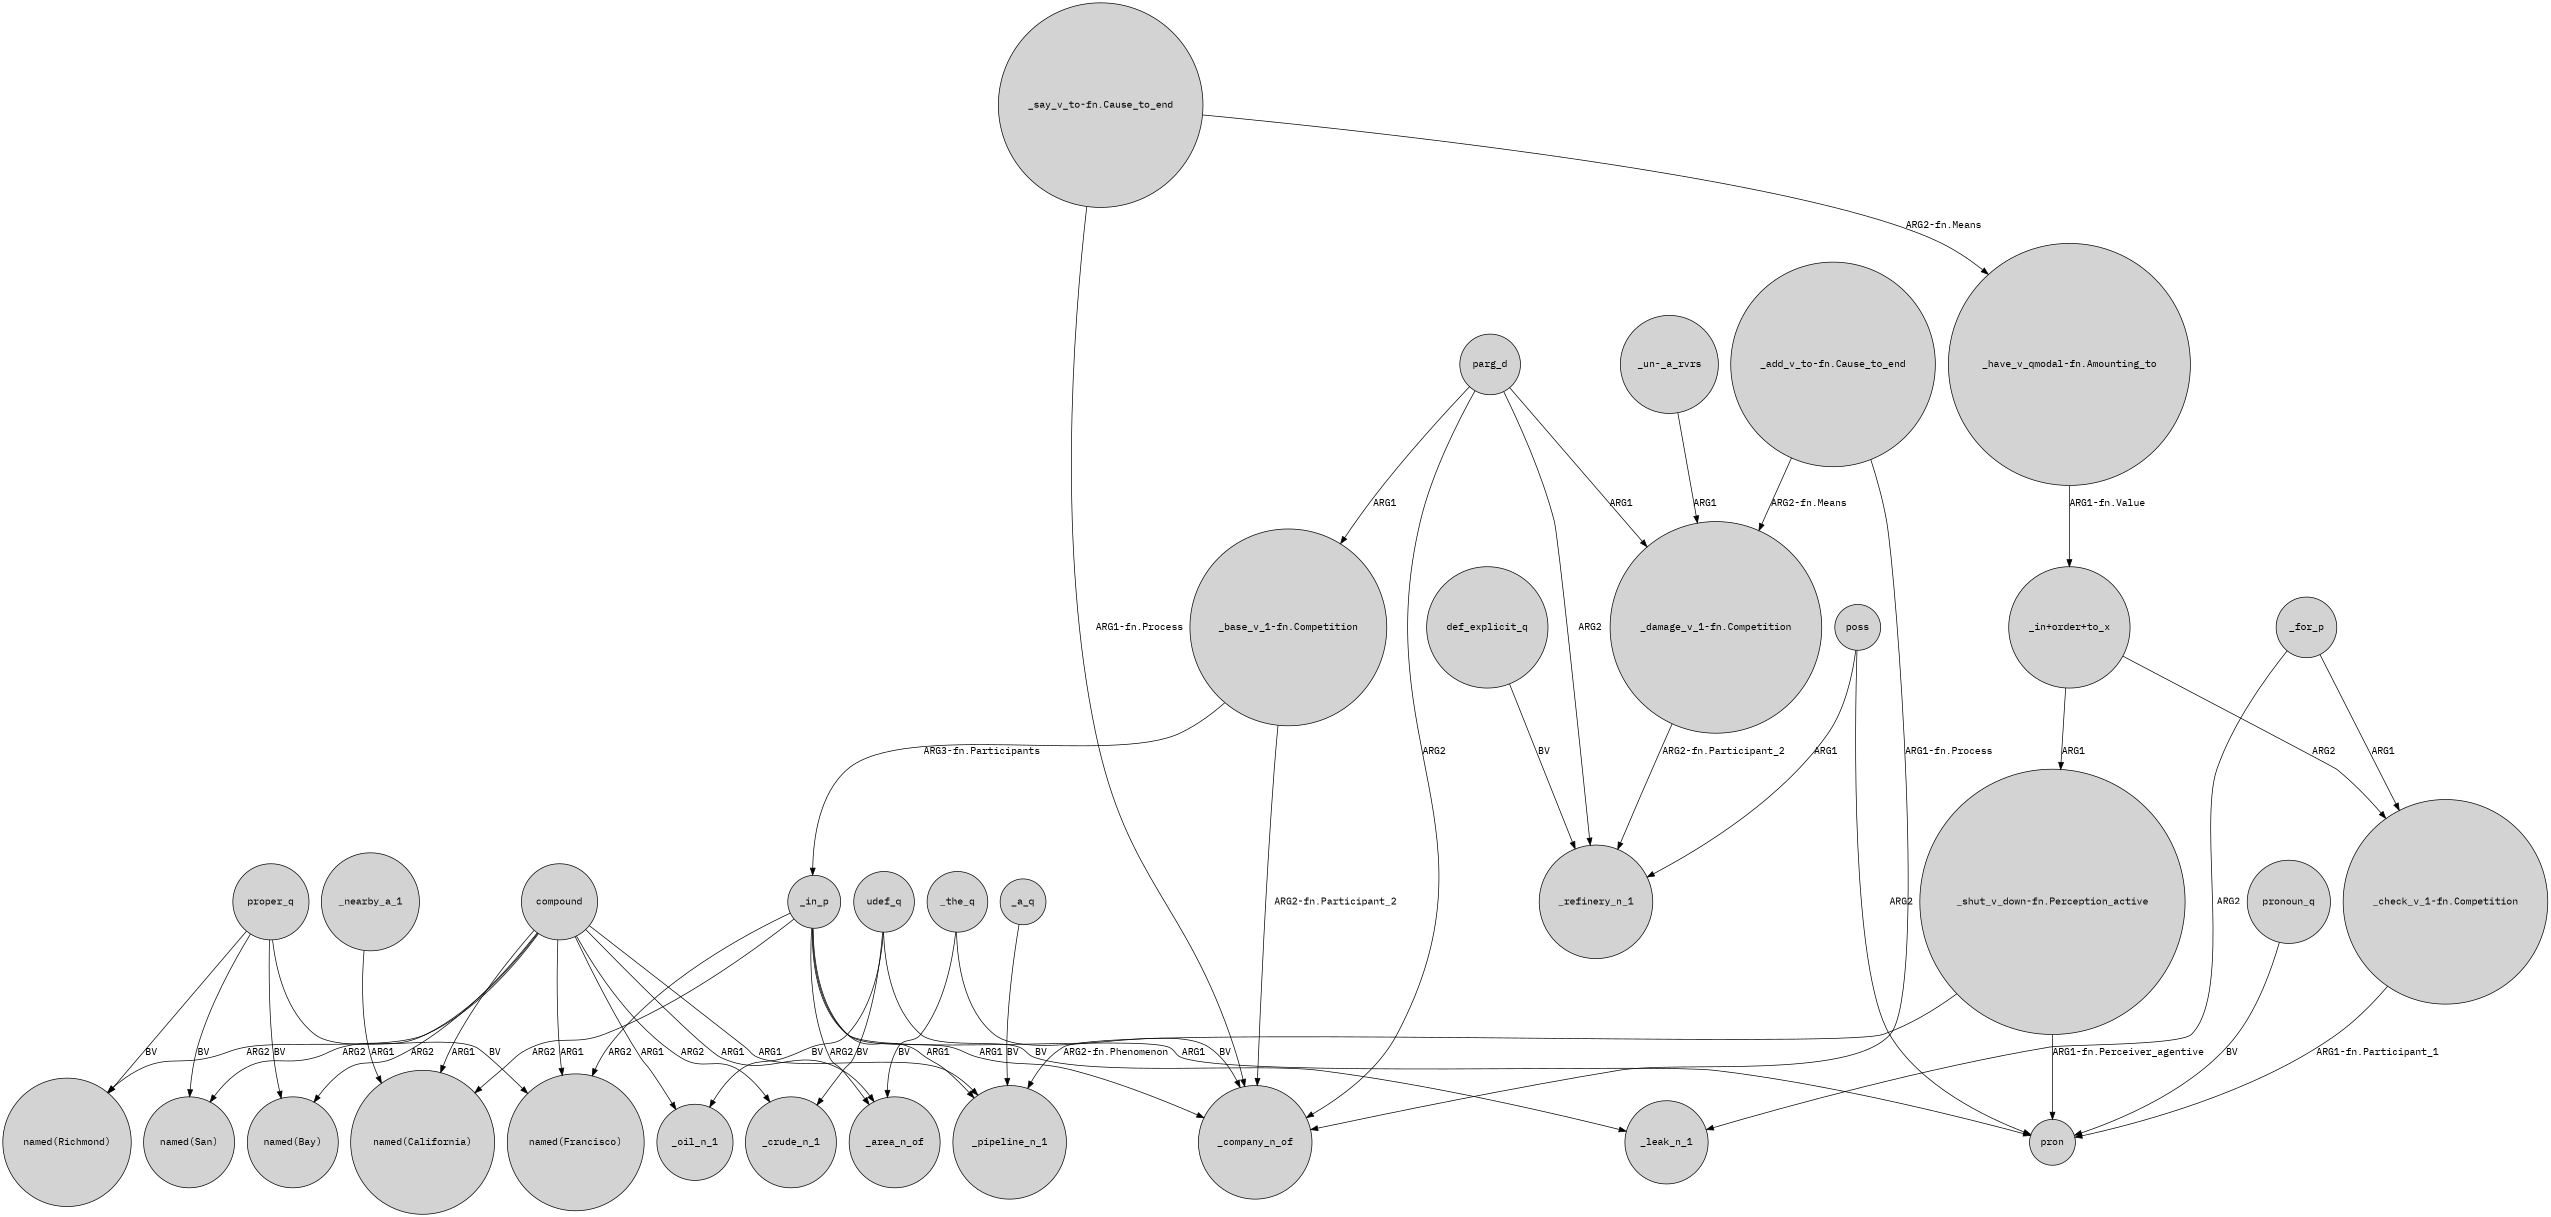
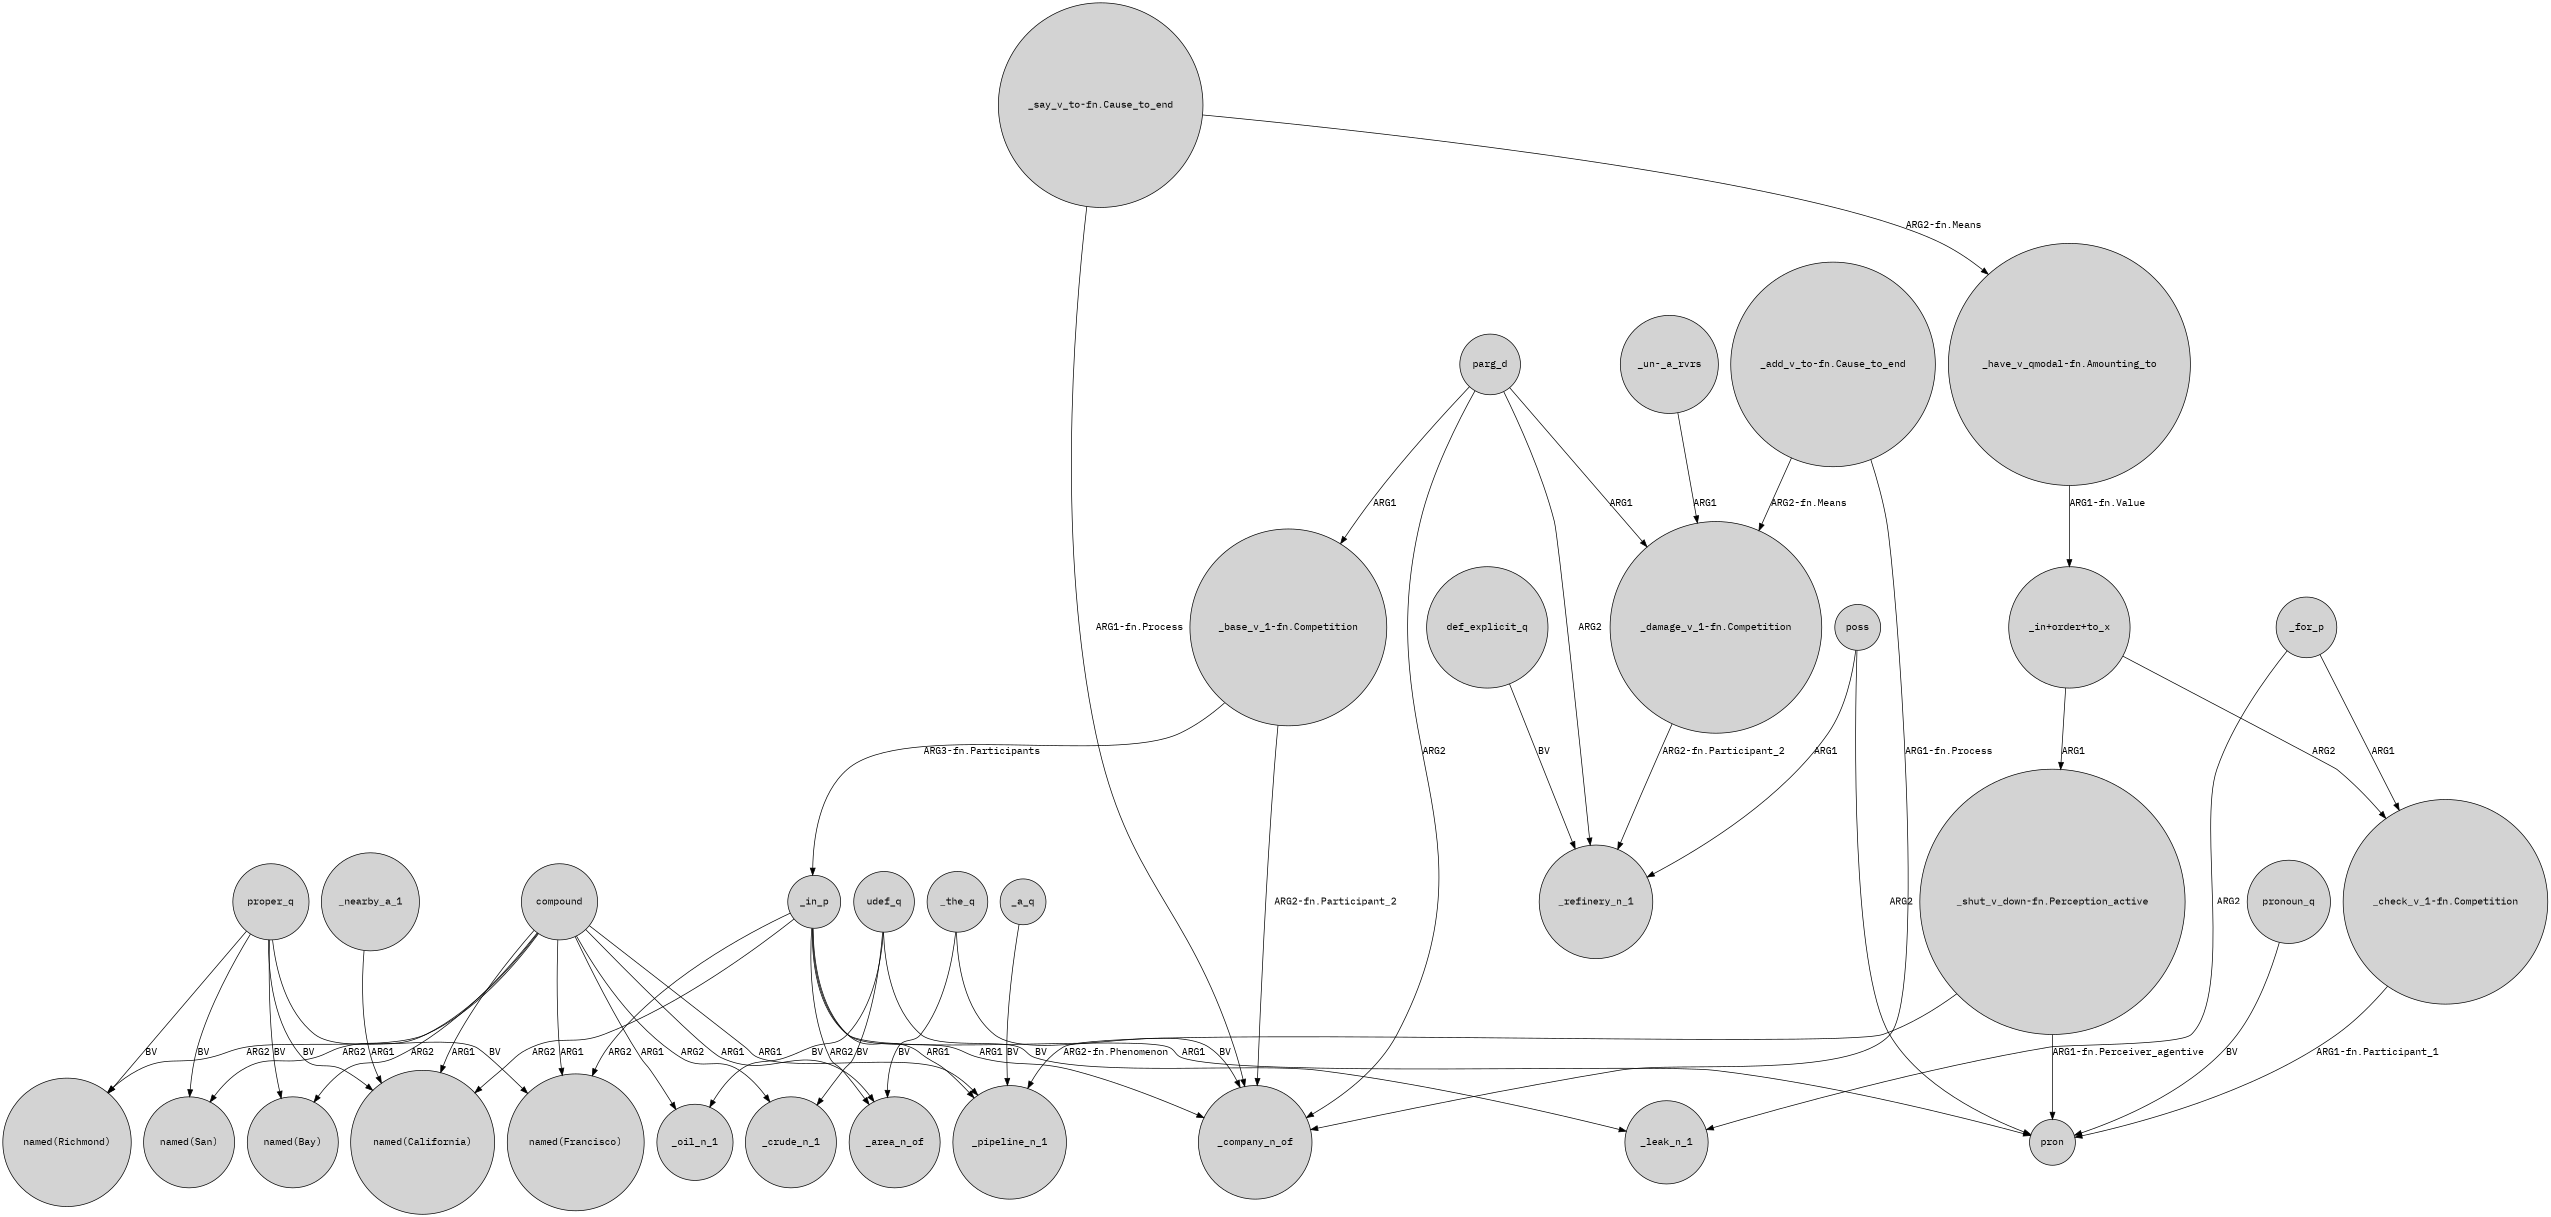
  digraph {
    fontname="IBM Plex Mono"
    node [fontname="IBM Plex Mono" shape=circle style=filled]
    edge [fontname="IBM Plex Mono"]
    proper_q
    "named(Bay)"
    "named(California)"
    "named(Francisco)"
    "named(Richmond)"
    "named(San)"
    "_base_v_1-fn.Competition"
    _in_p
    _company_n_of
    _pipeline_n_1
    _area_n_of
    pron
    _nearby_a_1
    parg_d
    _refinery_n_1
    "_damage_v_1-fn.Competition"
    _a_q
    "_add_v_to-fn.Cause_to_end"
    compound
    _oil_n_1
    _crude_n_1
    udef_q
    _leak_n_1
    _the_q
    def_explicit_q
    "_have_v_qmodal-fn.Amounting_to"
    "_in+order+to_x"
    "_shut_v_down-fn.Perception_active"
    "_check_v_1-fn.Competition"
    pronoun_q
    poss
    "_say_v_to-fn.Cause_to_end"
    _for_p
    "_un-_a_rvrs"
    proper_q -> "named(Bay)" [label=BV]
+   proper_q -> "named(California)" [label=BV]
    proper_q -> "named(Francisco)" [label=BV]
    proper_q -> "named(Richmond)" [label=BV]
    proper_q -> "named(San)" [label=BV]
    "_base_v_1-fn.Competition" -> _in_p [label="ARG3-fn.Participants"]
    "_base_v_1-fn.Competition" -> _company_n_of [label="ARG2-fn.Participant_2"]
    _in_p -> "named(California)" [label=ARG2]
    _in_p -> "named(Francisco)" [label=ARG2]
    _in_p -> _company_n_of [label=ARG1]
    _in_p -> _pipeline_n_1 [label=ARG1]
    _in_p -> _area_n_of [label=ARG2]
    _in_p -> pron [label=ARG1]
    _nearby_a_1 -> "named(California)" [label=ARG1]
    parg_d -> "_base_v_1-fn.Competition" [label=ARG1]
    parg_d -> _company_n_of [label=ARG2]
    parg_d -> _refinery_n_1 [label=ARG2]
    parg_d -> "_damage_v_1-fn.Competition" [label=ARG1]
    "_damage_v_1-fn.Competition" -> _refinery_n_1 [label="ARG2-fn.Participant_2"]
    _a_q -> _pipeline_n_1 [label=BV]
    "_add_v_to-fn.Cause_to_end" -> _company_n_of [label="ARG1-fn.Process"]
    "_add_v_to-fn.Cause_to_end" -> "_damage_v_1-fn.Competition" [label="ARG2-fn.Means"]
    compound -> "named(Bay)" [label=ARG2]
    compound -> "named(California)" [label=ARG1]
    compound -> "named(Francisco)" [label=ARG1]
    compound -> "named(Richmond)" [label=ARG2]
    compound -> "named(San)" [label=ARG2]
    compound -> _pipeline_n_1 [label=ARG1]
    compound -> _area_n_of [label=ARG1]
    compound -> _oil_n_1 [label=ARG1]
    compound -> _crude_n_1 [label=ARG2]
    udef_q -> _oil_n_1 [label=BV]
    udef_q -> _crude_n_1 [label=BV]
    udef_q -> _leak_n_1 [label=BV]
    _the_q -> _company_n_of [label=BV]
    _the_q -> _area_n_of [label=BV]
    def_explicit_q -> _refinery_n_1 [label=BV]
    "_have_v_qmodal-fn.Amounting_to" -> "_in+order+to_x" [label="ARG1-fn.Value"]
    "_in+order+to_x" -> "_shut_v_down-fn.Perception_active" [label=ARG1]
    "_in+order+to_x" -> "_check_v_1-fn.Competition" [label=ARG2]
    "_shut_v_down-fn.Perception_active" -> _pipeline_n_1 [label="ARG2-fn.Phenomenon"]
    "_shut_v_down-fn.Perception_active" -> pron [label="ARG1-fn.Perceiver_agentive"]
    "_check_v_1-fn.Competition" -> pron [label="ARG1-fn.Participant_1"]
    pronoun_q -> pron [label=BV]
    poss -> pron [label=ARG2]
    poss -> _refinery_n_1 [label=ARG1]
    "_say_v_to-fn.Cause_to_end" -> _company_n_of [label="ARG1-fn.Process"]
    "_say_v_to-fn.Cause_to_end" -> "_have_v_qmodal-fn.Amounting_to" [label="ARG2-fn.Means"]
    _for_p -> _leak_n_1 [label=ARG2]
    _for_p -> "_check_v_1-fn.Competition" [label=ARG1]
    "_un-_a_rvrs" -> "_damage_v_1-fn.Competition" [label=ARG1]
  }
